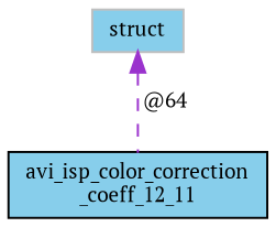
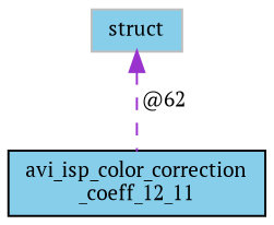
  digraph {
    fontname="PT Serif"
    node [fillcolor=skyblue fontname="PT Serif" fontsize=10 shape=record style=filled]
    n1 [color=black fontcolor=black height=0.2 label="avi_isp_color_correction\l_coeff_12_11" width=0.4]
    n2 [color=grey75 height=0.2 label=struct width=0.4]
-   n2 -> n1 [color=darkorchid3 dir=back fontname="PT Serif" fontsize=10 label=" @64" labelfontname=FreeSans labelfontsize=10 style=dashed]
+   n2 -> n1 [color=darkorchid3 dir=back fontname="PT Serif" fontsize=10 label=" @62" labelfontname=FreeSans labelfontsize=10 style=dashed]
  }
